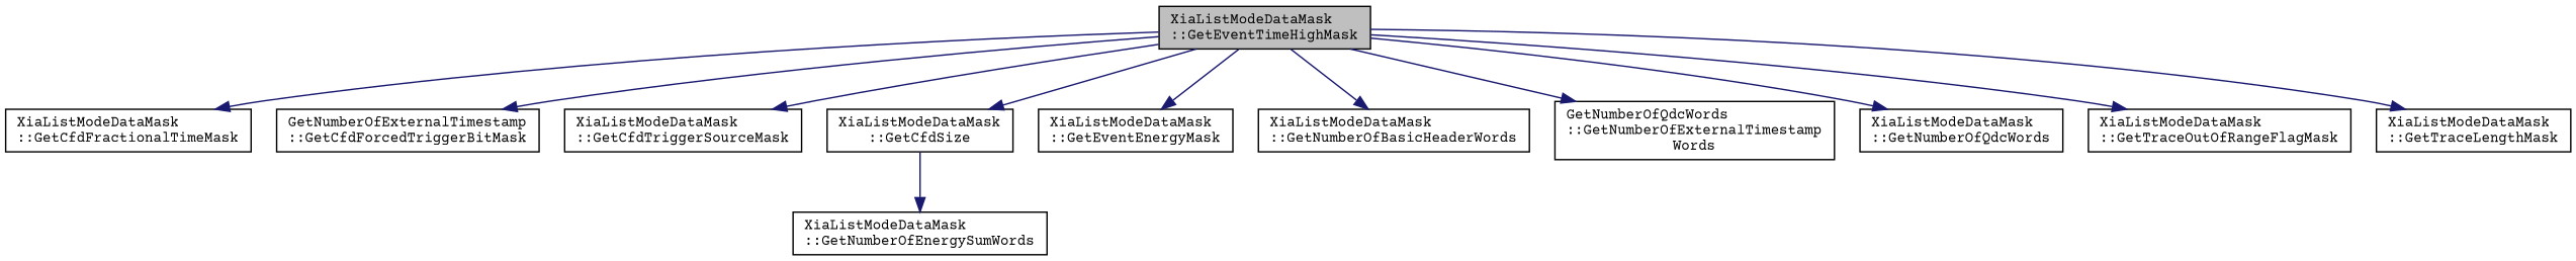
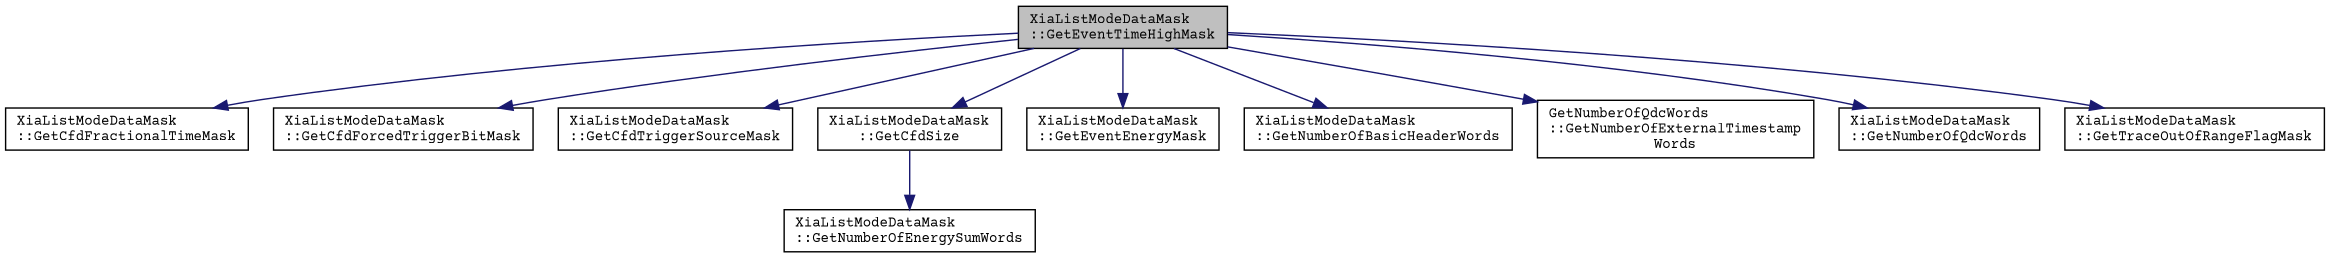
  digraph {
    fontname="Courier Prime"
    rankdir=TB
    node [color=black fillcolor=white fontname="Courier Prime" fontsize=10 shape=record style=filled]
    edge [color=midnightblue fontname="Courier Prime" fontsize=10 labelfontname=Helvetica labelfontsize=10 style=solid]
    n1 [fillcolor=grey75 fontcolor=black height=0.2 label="XiaListModeDataMask\l::GetEventTimeHighMask" width=0.4]
    n2 [height=0.2 label="XiaListModeDataMask\l::GetCfdFractionalTimeMask" width=0.4]
-   n3 [height=0.2 label="GetNumberOfExternalTimestamp\l::GetCfdForcedTriggerBitMask" width=0.4]
+   n3 [height=0.2 label="XiaListModeDataMask\l::GetCfdForcedTriggerBitMask" width=0.4]
    n4 [height=0.2 label="XiaListModeDataMask\l::GetCfdTriggerSourceMask" width=0.4]
    n5 [height=0.2 label="XiaListModeDataMask\l::GetCfdSize" width=0.4]
    n6 [height=0.2 label="XiaListModeDataMask\l::GetEventEnergyMask" width=0.4]
    n7 [height=0.2 label="XiaListModeDataMask\l::GetNumberOfBasicHeaderWords" width=0.4]
    n8 [height=0.2 label="GetNumberOfQdcWords\l::GetNumberOfExternalTimestamp\lWords" width=0.4]
    n9 [height=0.2 label="XiaListModeDataMask\l::GetNumberOfQdcWords" width=0.4]
    n10 [height=0.2 label="XiaListModeDataMask\l::GetTraceOutOfRangeFlagMask" width=0.4]
-   n11 [height=0.2 label="XiaListModeDataMask\l::GetTraceLengthMask" width=0.4]
    n12 [height=0.2 label="XiaListModeDataMask\l::GetNumberOfEnergySumWords" width=0.4]
    n1 -> n2
    n1 -> n3
    n1 -> n4
    n1 -> n5
    n1 -> n6
    n1 -> n7
    n1 -> n8
    n1 -> n9
    n1 -> n10
-   n1 -> n11
    n5 -> n12
  }
